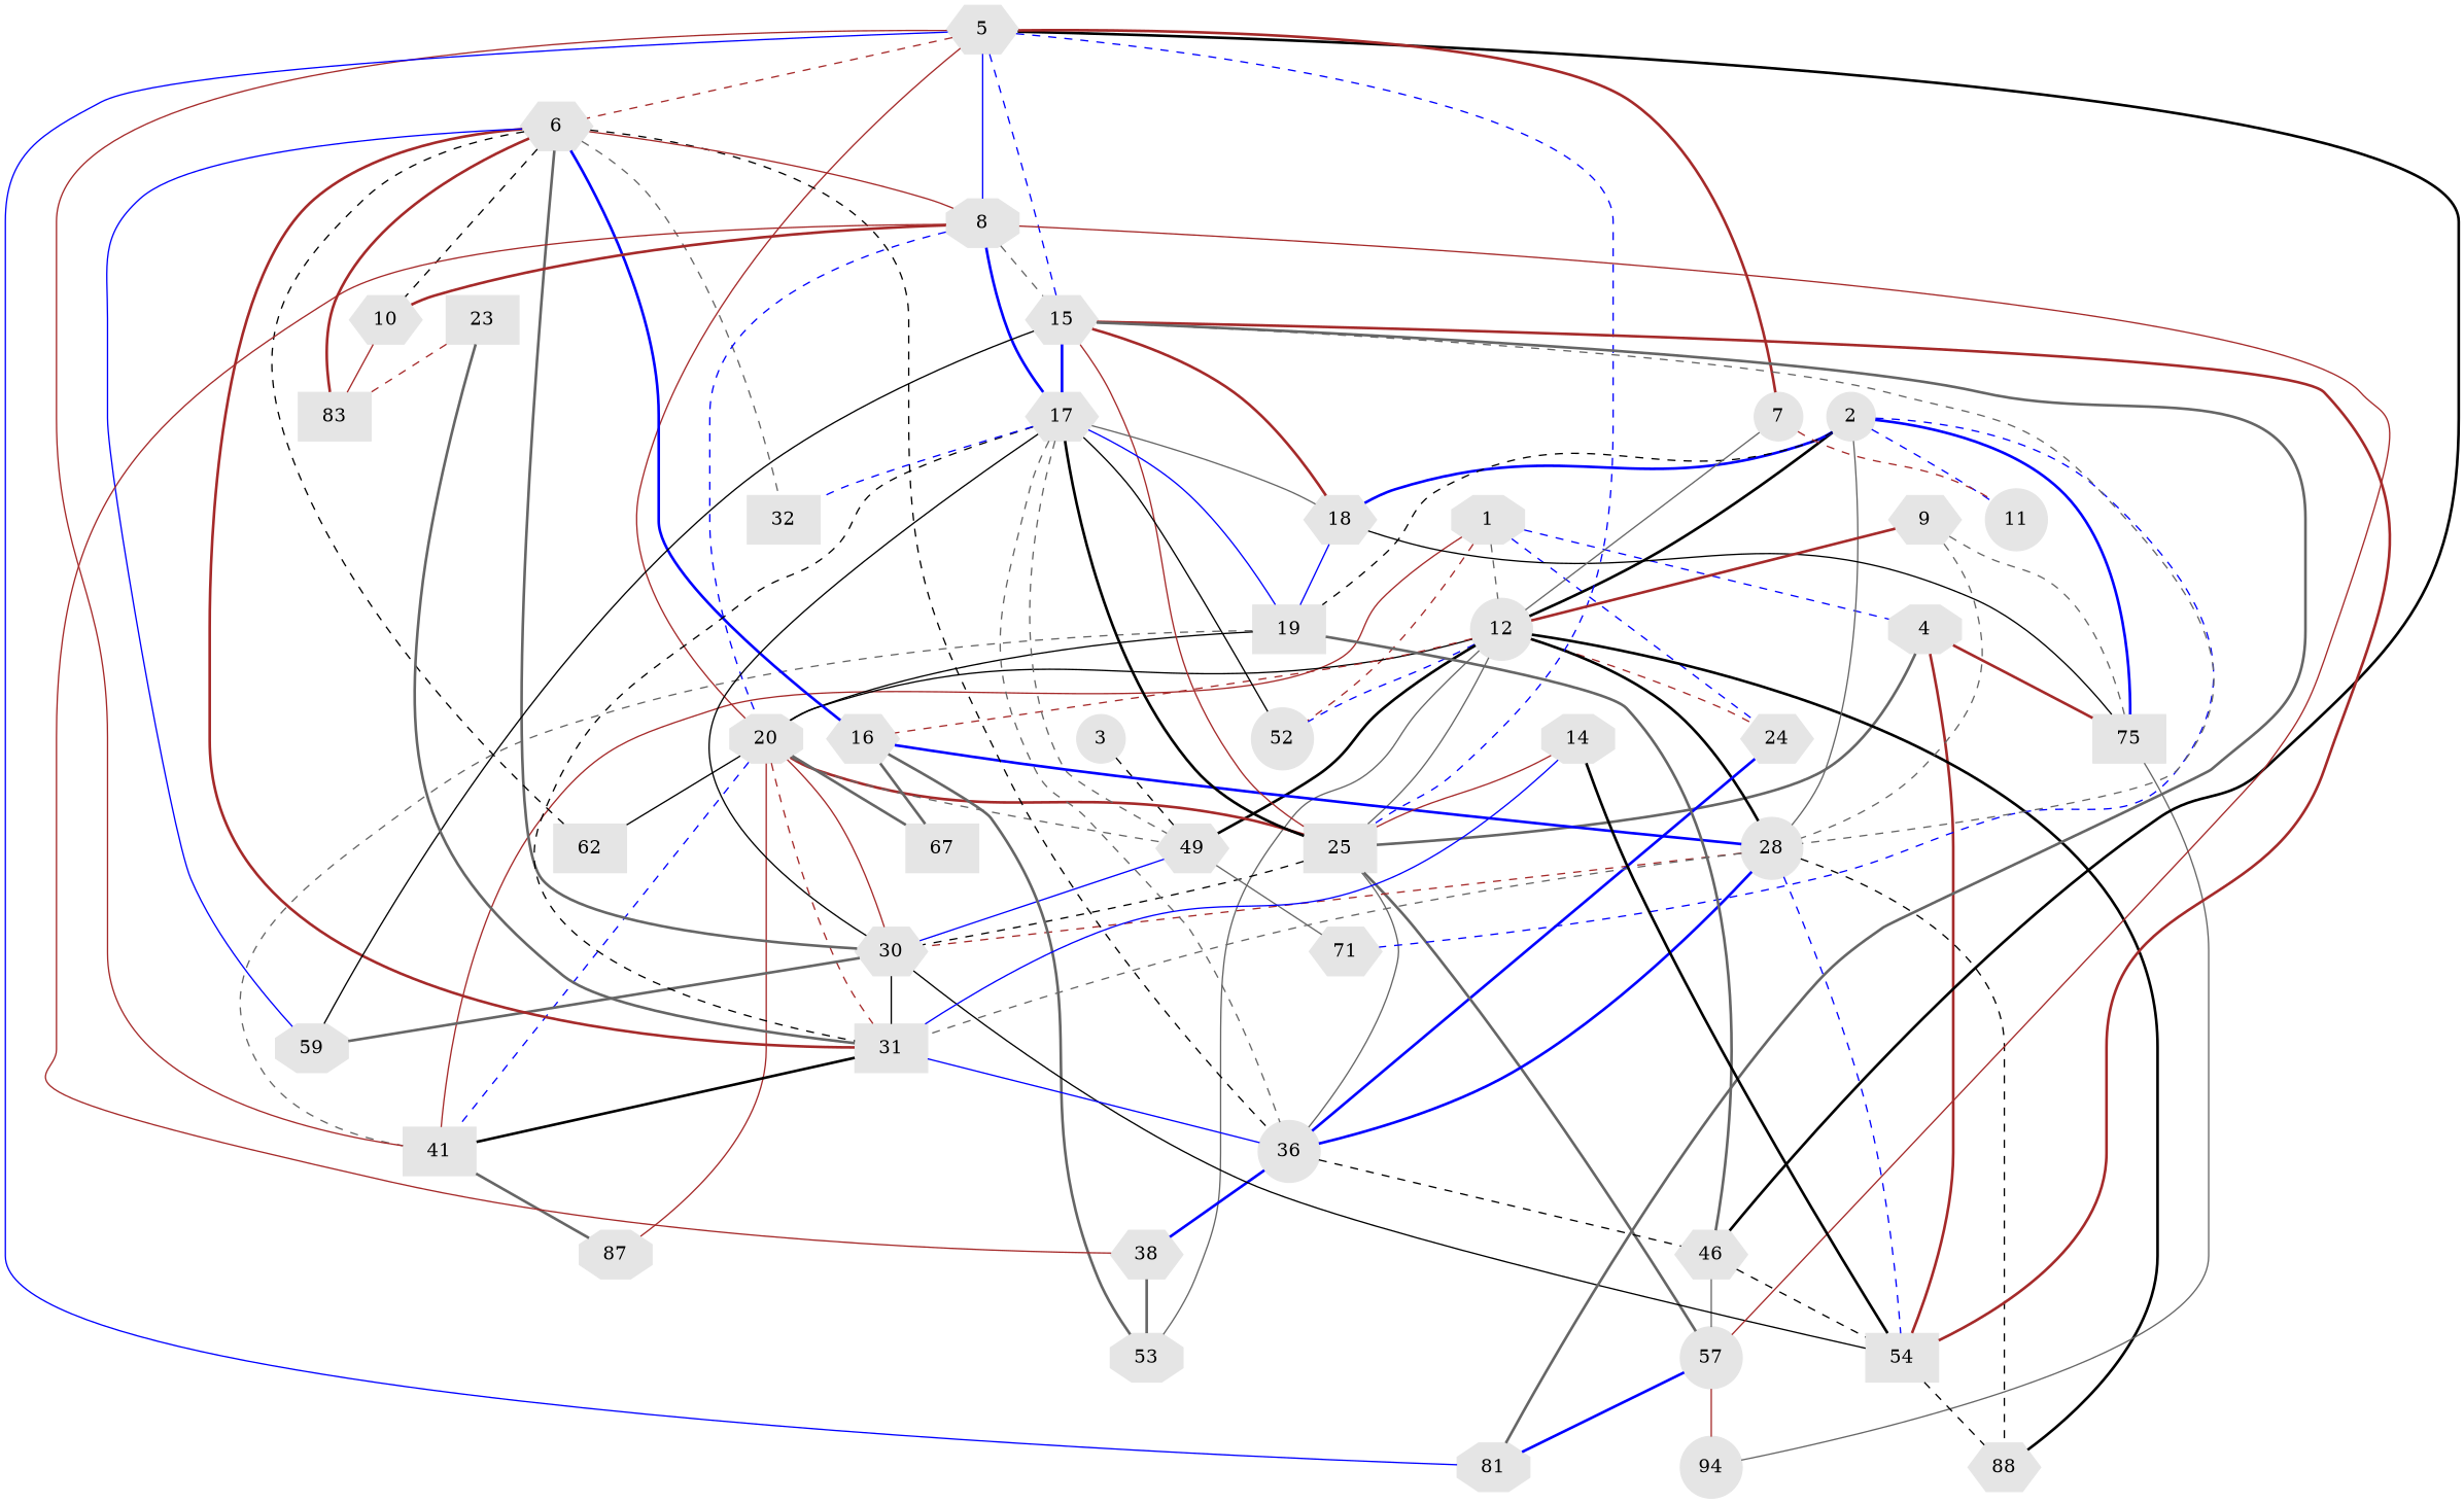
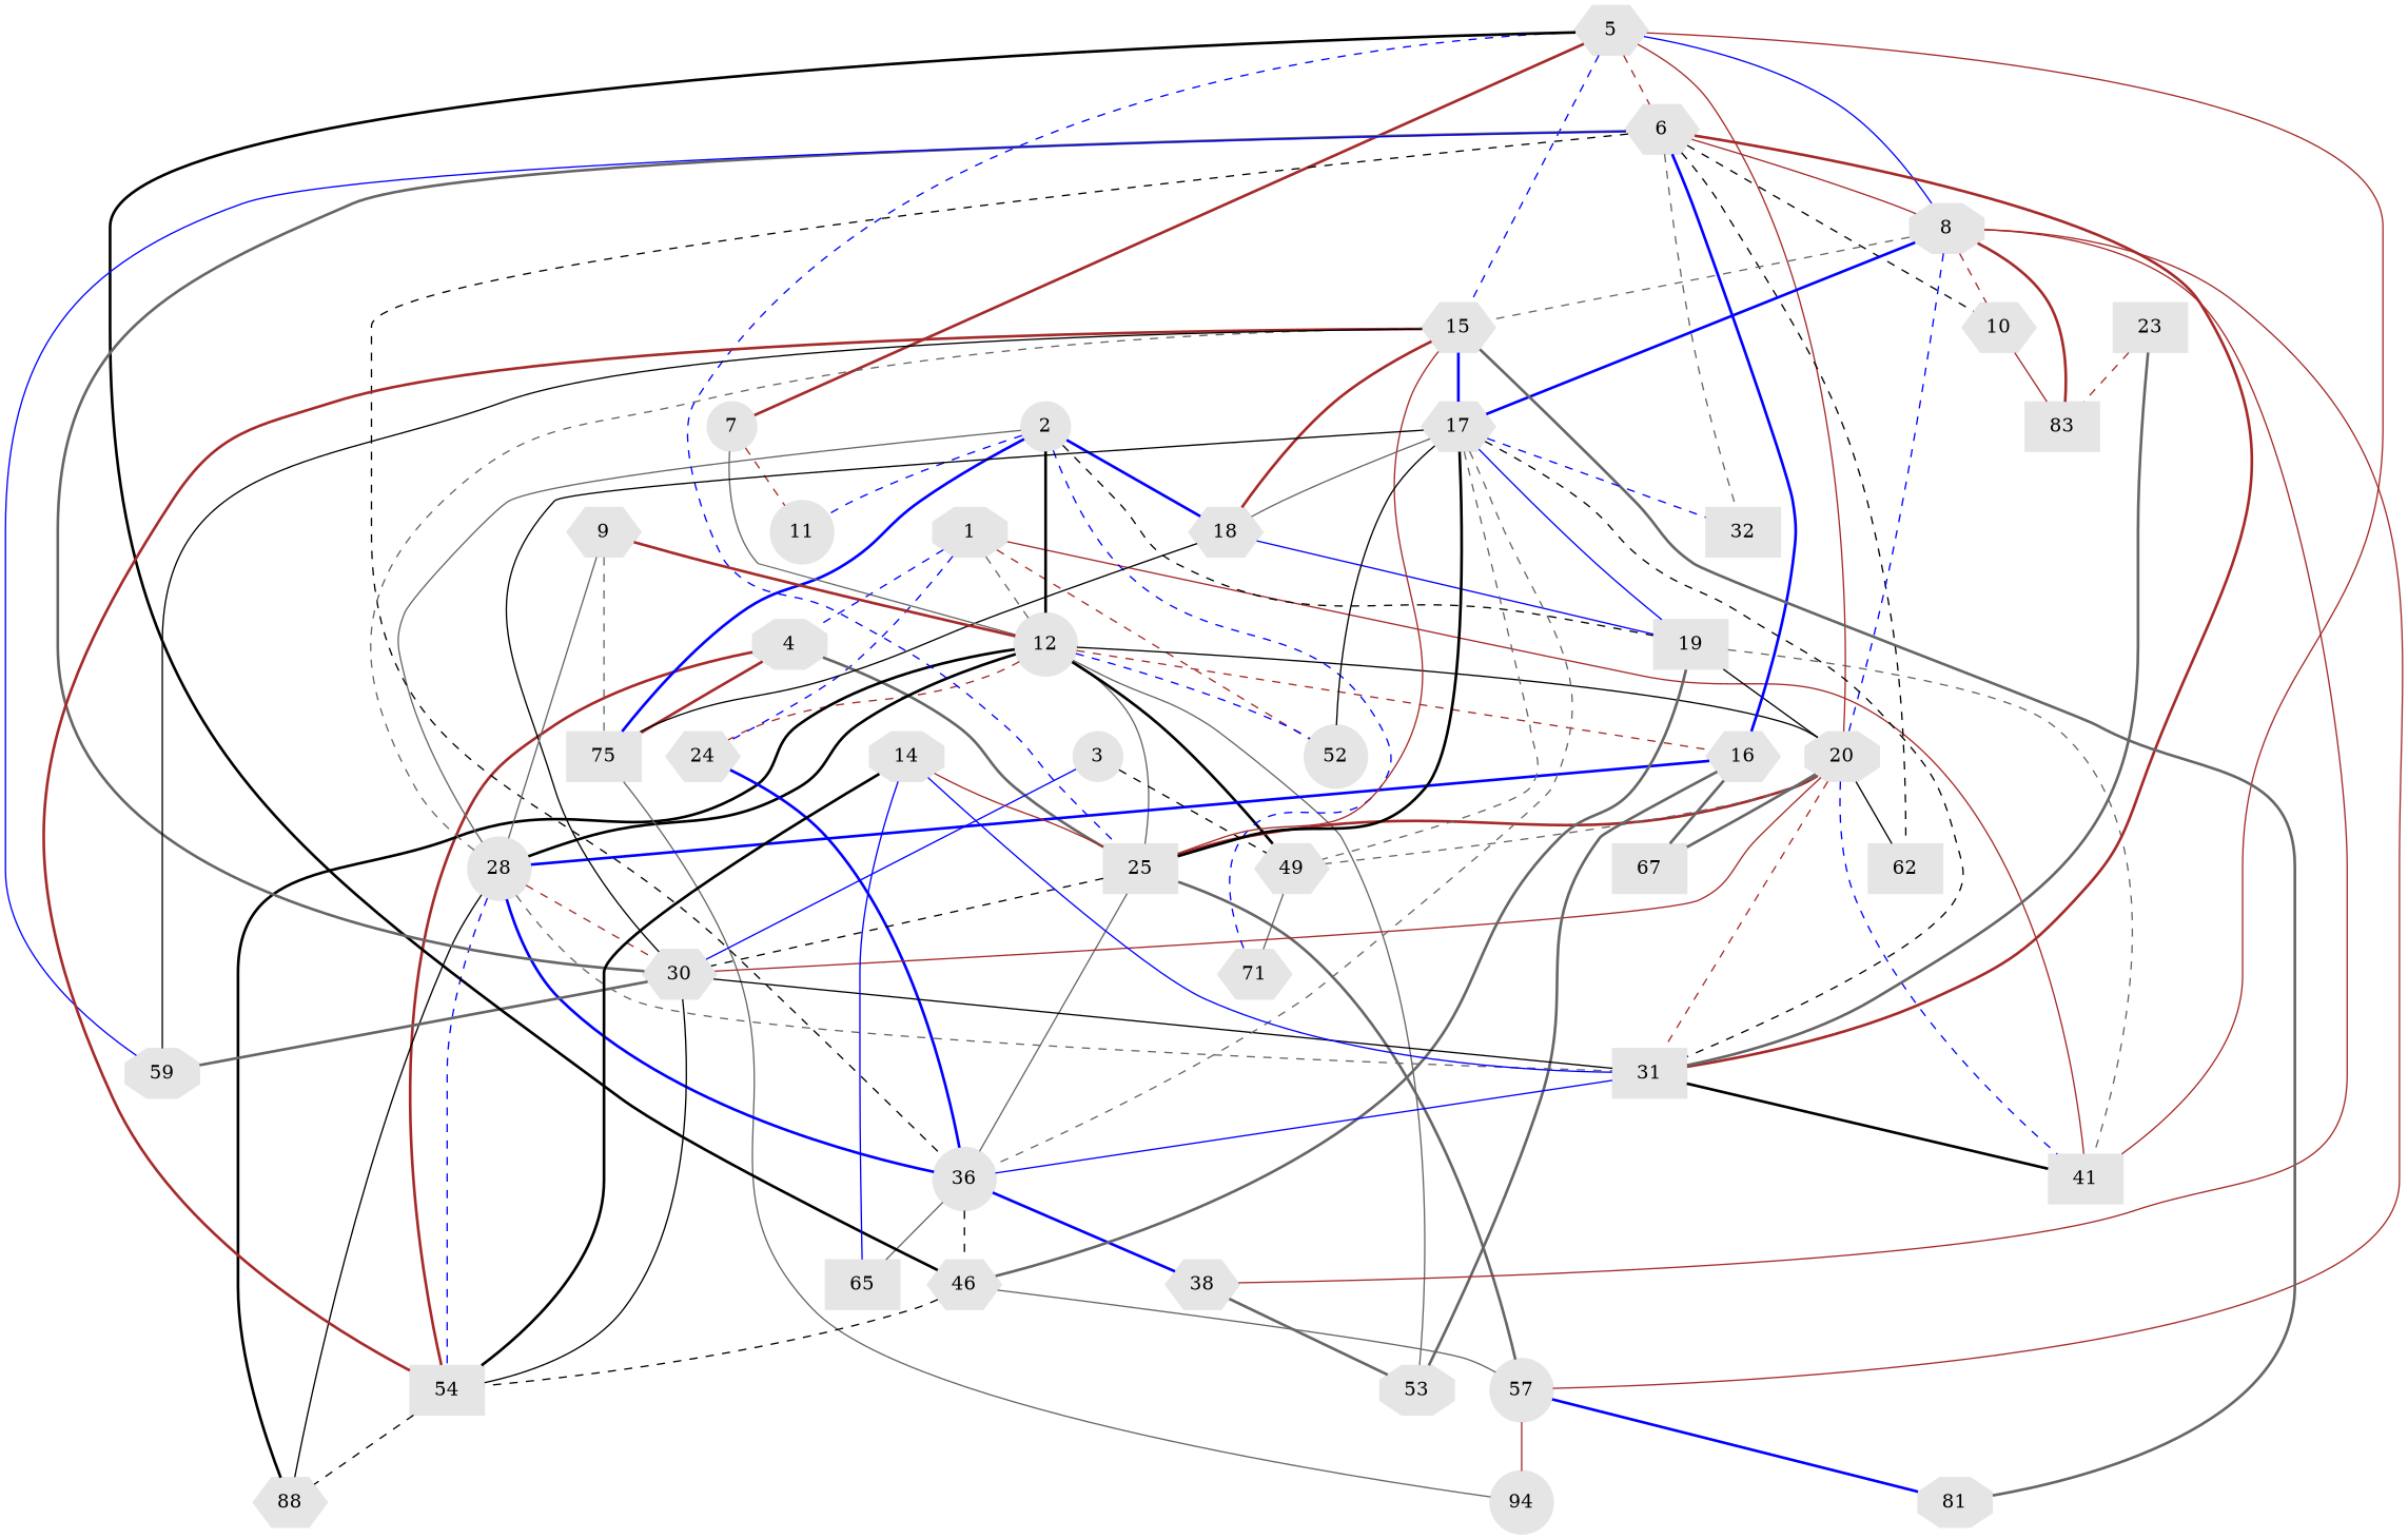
  graph {
    node [color=gray90 shape=hexagon style=filled]
    edge [color=gray40 style=dashed]
    1 [shape=octagon super="+84"]
    4 [shape=octagon]
    12 [shape=circle super="+13"]
    24
    41 [shape=box super="+78"]
    52 [shape=circle]
    75 [shape=box]
    25 [shape=box super="+64+42"]
    54 [shape=box super="+91"]
    28 [shape=circle super="+63+55+73"]
    49
    20 [shape=octagon super="+69+89+56+34"]
    16
    53 [shape=octagon]
    88
    36 [shape=circle super="+93+74"]
-   87 [shape=octagon]
    2 [shape=circle super="+72+50"]
    11 [shape=circle]
    18 [super="+68"]
    19 [shape=box super="+44"]
    71
    46 [super="+86"]
    30 [super="+58"]
    31 [shape=box super="+51+48"]
    94 [shape=circle]
    59 [shape=octagon]
    3 [shape=circle]
    57 [shape=circle super="+80"]
    5 [super="+21"]
    6 [super="+33+26"]
    7 [shape=circle]
    8 [shape=octagon super="+92+43+39"]
    15 [super="+40"]
    81 [shape=octagon]
    10 [super="+35"]
    32 [shape=box]
    62 [shape=box]
    83 [shape=box]
    17 [super="+27"]
    38 [super="+90"]
    67 [shape=box]
+   65 [shape=box]
    9
    14 [shape=octagon]
    23 [shape=box]
    1 -- 4 [color=blue]
    1 -- 12
    1 -- 24 [color=blue weight=2]
    1 -- 41 [color=brown style=solid]
    1 -- 52 [color=brown]
    4 -- 75 [color=brown style=bold]
    4 -- 25 [style=bold]
    4 -- 54 [color=brown style=bold]
    12 -- 24 [color=brown]
    12 -- 52 [color=blue weight=2]
    12 -- 25 [style=solid]
    12 -- 28 [color=black style=bold weight=2]
    12 -- 49 [color=black style=bold]
    12 -- 20 [color=black style=solid]
    12 -- 16 [color=brown]
    12 -- 53 [style=solid]
    12 -- 88 [color=black style=bold]
    24 -- 36 [color=blue style=bold]
-   41 -- 87 [style=bold]
    75 -- 94 [style=solid]
    25 -- 36 [style=solid]
    25 -- 30 [color=black]
    25 -- 57 [style=bold]
    54 -- 88 [color=black]
    28 -- 54 [color=blue]
-   28 -- 88 [color=black]
+   28 -- 88 [color=black style=solid]
    28 -- 36 [color=blue style=bold weight=2]
    28 -- 30 [color=brown]
    28 -- 31 [weight=2]
    49 -- 71 [style=solid]
    20 -- 41 [color=blue]
    20 -- 25 [color=brown style=bold weight=2]
    20 -- 49
-   20 -- 87 [color=brown style=solid]
    20 -- 30 [color=brown style=solid weight=2]
    20 -- 31 [color=brown]
    20 -- 62 [color=black style=solid]
    20 -- 67 [style=bold]
    16 -- 28 [color=blue style=bold]
    16 -- 53 [style=bold]
    16 -- 67 [style=bold]
    36 -- 46 [color=black]
    36 -- 38 [color=blue style=bold weight=2]
+   36 -- 65 [style=solid]
    2 -- 12 [color=black style=bold weight=2]
    2 -- 75 [color=blue style=bold]
    2 -- 28 [style=solid]
    2 -- 11 [color=blue]
    2 -- 18 [color=blue style=bold]
    2 -- 19 [color=black]
    2 -- 71 [color=blue]
    18 -- 75 [color=black style=solid]
    18 -- 19 [color=blue style=solid]
    19 -- 41
    19 -- 20 [color=black style=solid]
    19 -- 46 [style=bold]
    46 -- 54 [color=black]
    46 -- 57 [style=solid]
    30 -- 54 [color=black style=solid]
    30 -- 31 [color=black style=solid weight=2]
    30 -- 59 [style=bold]
    31 -- 41 [color=black style=bold]
    31 -- 36 [color=blue style=solid]
    3 -- 49 [color=black]
-   49 -- 30 [color=blue style=solid]
+   3 -- 30 [color=blue style=solid]
    57 -- 94 [color=brown style=solid weight=2]
    57 -- 81 [color=blue style=bold]
    5 -- 41 [color=brown style=solid]
    5 -- 25 [color=blue]
    5 -- 20 [color=brown style=solid]
    5 -- 46 [color=black style=bold]
    5 -- 6 [color=brown]
    5 -- 7 [color=brown style=bold]
    5 -- 8 [color=blue style=solid]
    5 -- 15 [color=blue]
-   5 -- 81 [color=blue style=solid]
    6 -- 16 [color=blue style=bold]
    6 -- 36 [color=black weight=2]
    6 -- 30 [style=bold weight=2]
    6 -- 31 [color=brown style=bold]
    6 -- 59 [color=blue style=solid]
    6 -- 8 [color=brown style=solid weight=2]
    6 -- 10 [color=black]
    6 -- 32
    6 -- 62 [color=black]
-   6 -- 83 [color=brown style=bold weight=2]
+   8 -- 83 [color=brown style=bold weight=2]
    7 -- 12 [style=solid]
    7 -- 11 [color=brown]
    8 -- 20 [color=blue]
    8 -- 57 [color=brown style=solid]
    8 -- 15 [weight=2]
-   8 -- 10 [color=brown style=bold]
+   8 -- 10 [color=brown]
    8 -- 17 [color=blue style=bold]
    8 -- 38 [color=brown style=solid]
    15 -- 25 [color=brown style=solid]
    15 -- 54 [color=brown style=bold]
    15 -- 28
    15 -- 18 [color=brown style=bold]
    15 -- 59 [color=black style=solid]
    15 -- 81 [style=bold]
    15 -- 17 [color=blue style=bold weight=2]
    10 -- 83 [color=brown style=solid]
    17 -- 52 [color=black style=solid]
    17 -- 25 [color=black style=bold]
    17 -- 49
    17 -- 36
    17 -- 18 [style=solid]
    17 -- 19 [color=blue style=solid]
    17 -- 30 [color=black style=solid]
    17 -- 31 [color=black]
    17 -- 32 [color=blue]
    38 -- 53 [style=bold]
    9 -- 12 [color=brown style=bold]
    9 -- 75
-   9 -- 28
+   9 -- 28 [style=solid]
    14 -- 25 [color=brown style=solid]
    14 -- 54 [color=black style=bold]
    14 -- 31 [color=blue style=solid]
+   14 -- 65 [color=blue style=solid]
    23 -- 31 [style=bold]
    23 -- 83 [color=brown]
  }
